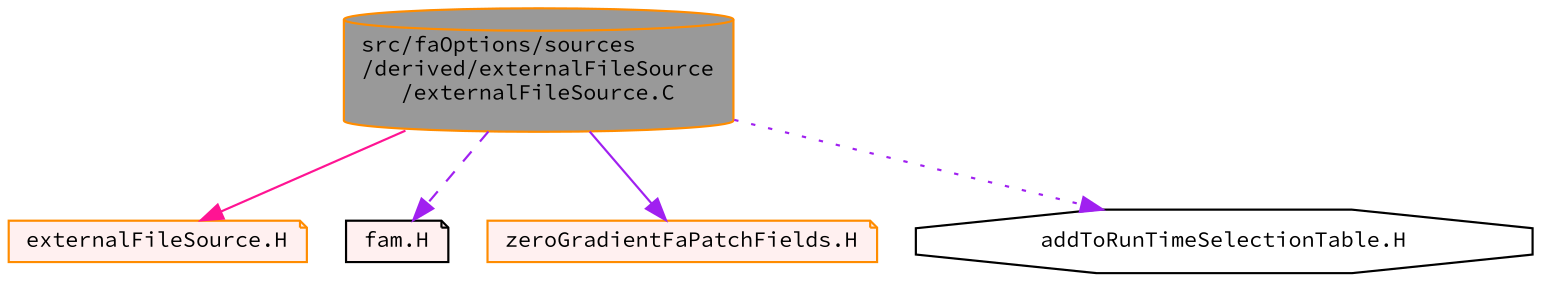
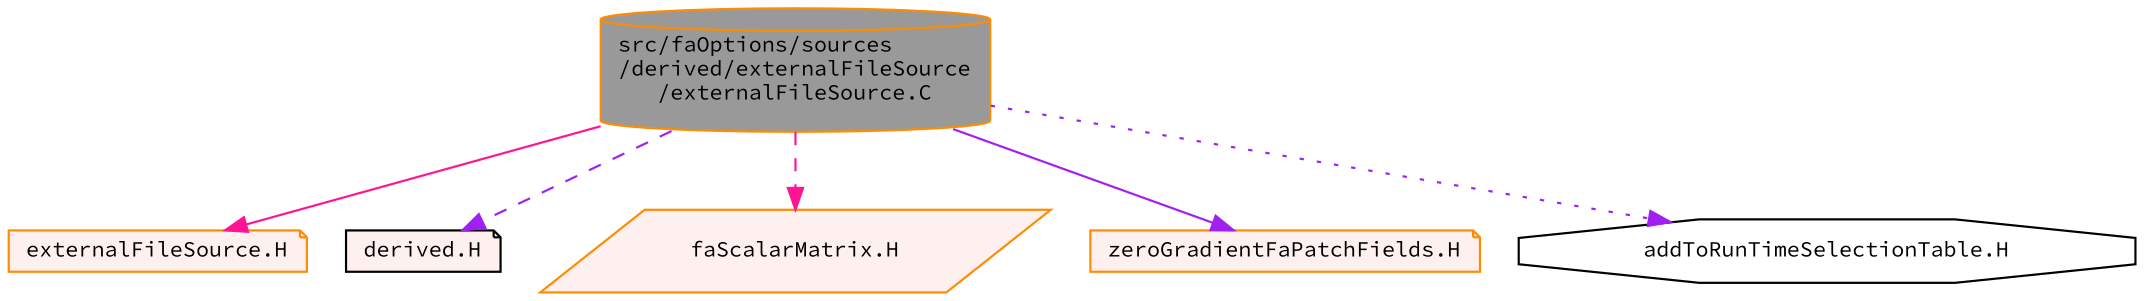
  digraph {
    fontname="Source Code Pro"
    node [color=darkorange fillcolor="#FFF0F0" fontname="Source Code Pro" fontsize=10 shape=note style=filled]
    edge [color=purple fontname="Source Code Pro" fontsize=10 labelfontname=Helvetica labelfontsize=10 style=solid]
    n1 [fillcolor=grey60 fontcolor=black height=0.2 label="src/faOptions/sources\l/derived/externalFileSource\l/externalFileSource.C" shape=cylinder width=0.4]
    n2 [height=0.2 label="externalFileSource.H" width=0.4]
-   n3 [color=black height=0.2 label="fam.H" width=0.4]
+   n3 [color=black height=0.2 label="derived.H" width=0.4]
+   n4 [height=0.2 label="faScalarMatrix.H" shape=parallelogram width=0.4]
    n5 [height=0.2 label="zeroGradientFaPatchFields.H" width=0.4]
    n6 [color=black fillcolor=white height=0.2 label="addToRunTimeSelectionTable.H" shape=octagon width=0.4]
    n1 -> n2 [color=deeppink]
    n1 -> n3 [style=dashed]
+   n1 -> n4 [color=deeppink style=dashed]
    n1 -> n5
    n1 -> n6 [style=dotted]
  }
